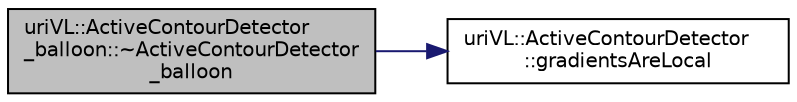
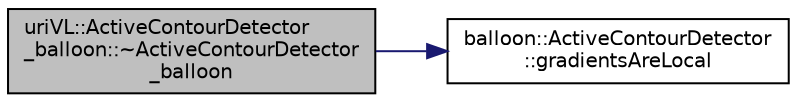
  digraph {
    rankdir=LR
    fontname="DejaVu Sans"
    node [color=black fontname="DejaVu Sans" fontsize=10 shape=record style=filled]
    n1 [fillcolor=grey75 fontcolor=black height=0.2 label="uriVL::ActiveContourDetector\l_balloon::~ActiveContourDetector\l_balloon" width=0.4]
-   n2 [fillcolor=white height=0.2 label="uriVL::ActiveContourDetector\l::gradientsAreLocal" width=0.4]
+   n2 [fillcolor=white height=0.2 label="balloon::ActiveContourDetector\l::gradientsAreLocal" width=0.4]
    n1 -> n2 [color=midnightblue fontname="DejaVu Sans" fontsize=10 labelfontname=Helvetica labelfontsize=10 style=solid]
  }
